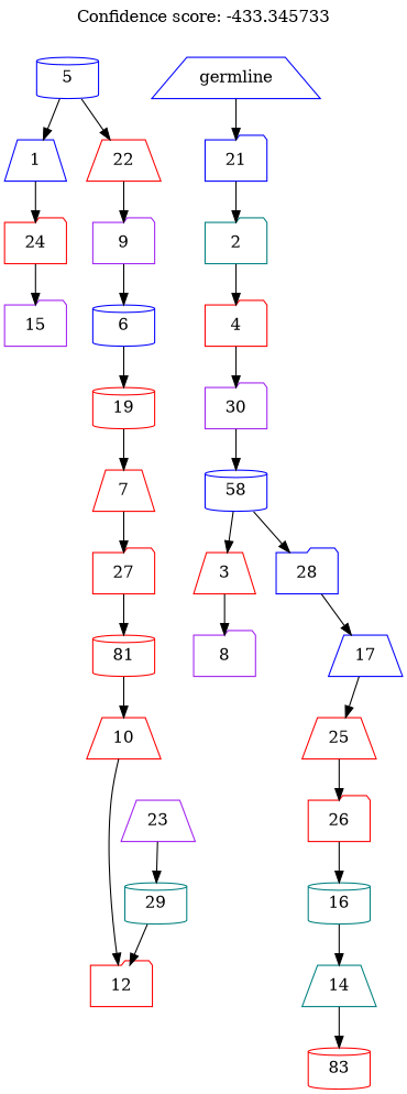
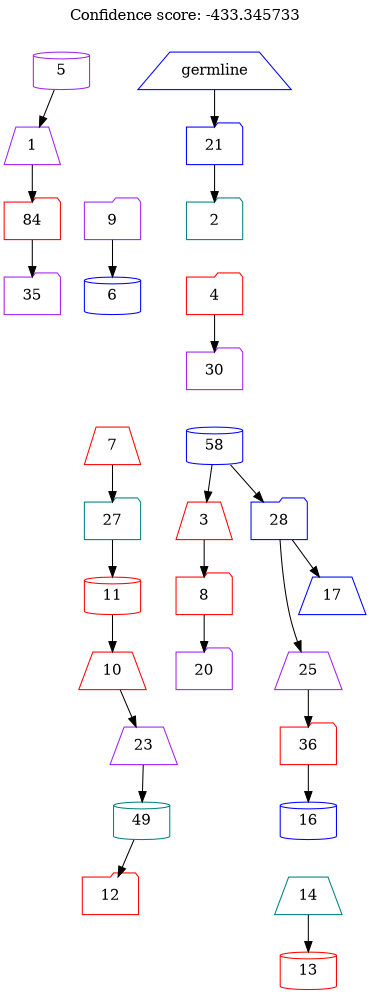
  digraph {
    label="Confidence score: -433.345733"
    labelloc=t
    node [color=red shape=folder]
-   n1 [label=24]
-   n2 [color=purple label=15]
-   n3 [color=blue label=1 shape=trapezium]
-   n4 [color=teal label=29 shape=cylinder]
+   n1 [label=84]
+   n2 [color=purple label=35]
+   n3 [color=purple label=1 shape=trapezium]
+   n4 [color=teal label=49 shape=cylinder]
    n5 [label=12]
    n6 [color=purple label=23 shape=trapezium]
    n7 [label=10 shape=trapezium]
-   n8 [label=81 shape=cylinder]
-   n9 [label=27]
+   n8 [label=11 shape=cylinder]
+   n9 [color=teal label=27]
    n10 [label=7 shape=trapezium]
-   n11 [label=19 shape=cylinder]
    n12 [color=blue label=6 shape=cylinder]
    n13 [color=purple label=9]
-   n14 [label=22 shape=trapezium]
-   n15 [color=blue label=5 shape=cylinder]
-   n17 [color=purple label=8]
+   n15 [color=purple label=5 shape=cylinder]
+   n16 [color=purple label=20]
+   n17 [label=8]
    n18 [label=3 shape=trapezium]
    n19 [color=teal label=14 shape=trapezium]
-   n20 [label=83 shape=cylinder]
-   n21 [color=teal label=16 shape=cylinder]
-   n22 [label=26]
-   n23 [label=25 shape=trapezium]
+   n20 [label=13 shape=cylinder]
+   n21 [color=blue label=16 shape=cylinder]
+   n22 [label=36]
+   n23 [color=purple label=25 shape=trapezium]
    n24 [color=blue label=17 shape=trapezium]
    n25 [color=blue label=28]
    n26 [color=blue label=58 shape=cylinder]
    n27 [color=purple label=30]
    n28 [label=4]
    n29 [color=teal label=2]
    n30 [color=blue label=21]
    n31 [color=blue label=germline shape=trapezium]
    n1 -> n2
    n3 -> n1
    n4 -> n5
    n6 -> n4
-   n7 -> n5
+   n7 -> n6
    n8 -> n7
    n9 -> n8
    n10 -> n9
-   n11 -> n10
-   n12 -> n11
    n13 -> n12
-   n14 -> n13
    n15 -> n3
-   n15 -> n14
+   n17 -> n16
    n18 -> n17
    n19 -> n20
-   n21 -> n19
    n22 -> n21
    n23 -> n22
-   n24 -> n23
+   n25 -> n23
    n25 -> n24
    n26 -> n18
    n26 -> n25
-   n27 -> n26
    n28 -> n27
-   n29 -> n28
    n30 -> n29
    n31 -> n30
  }
